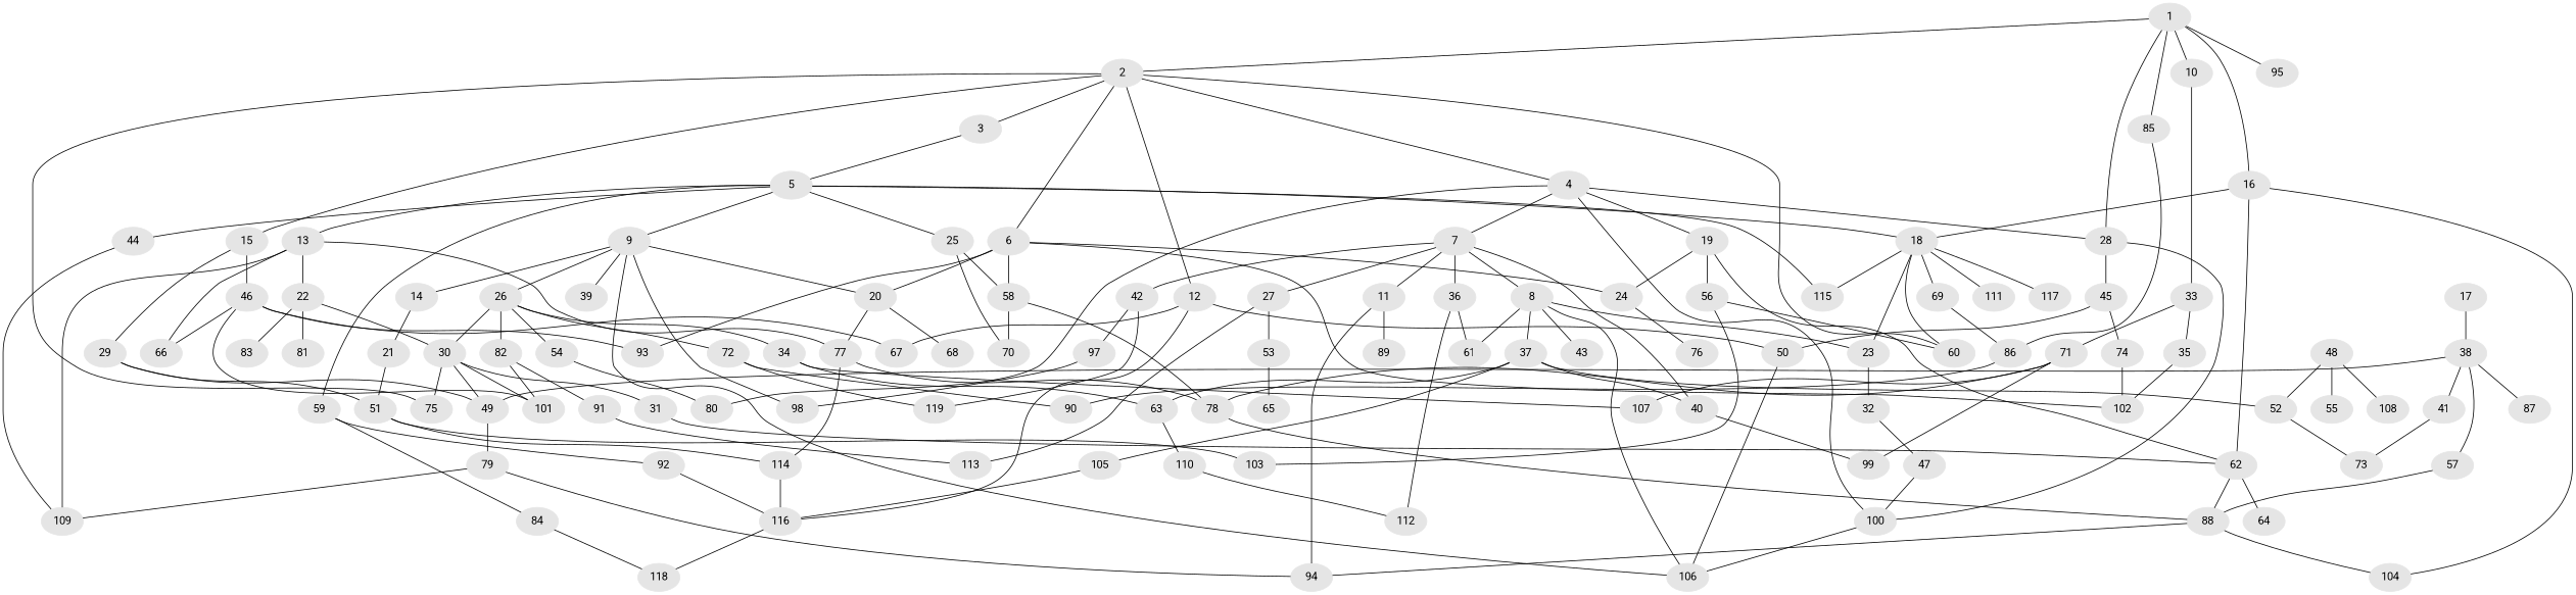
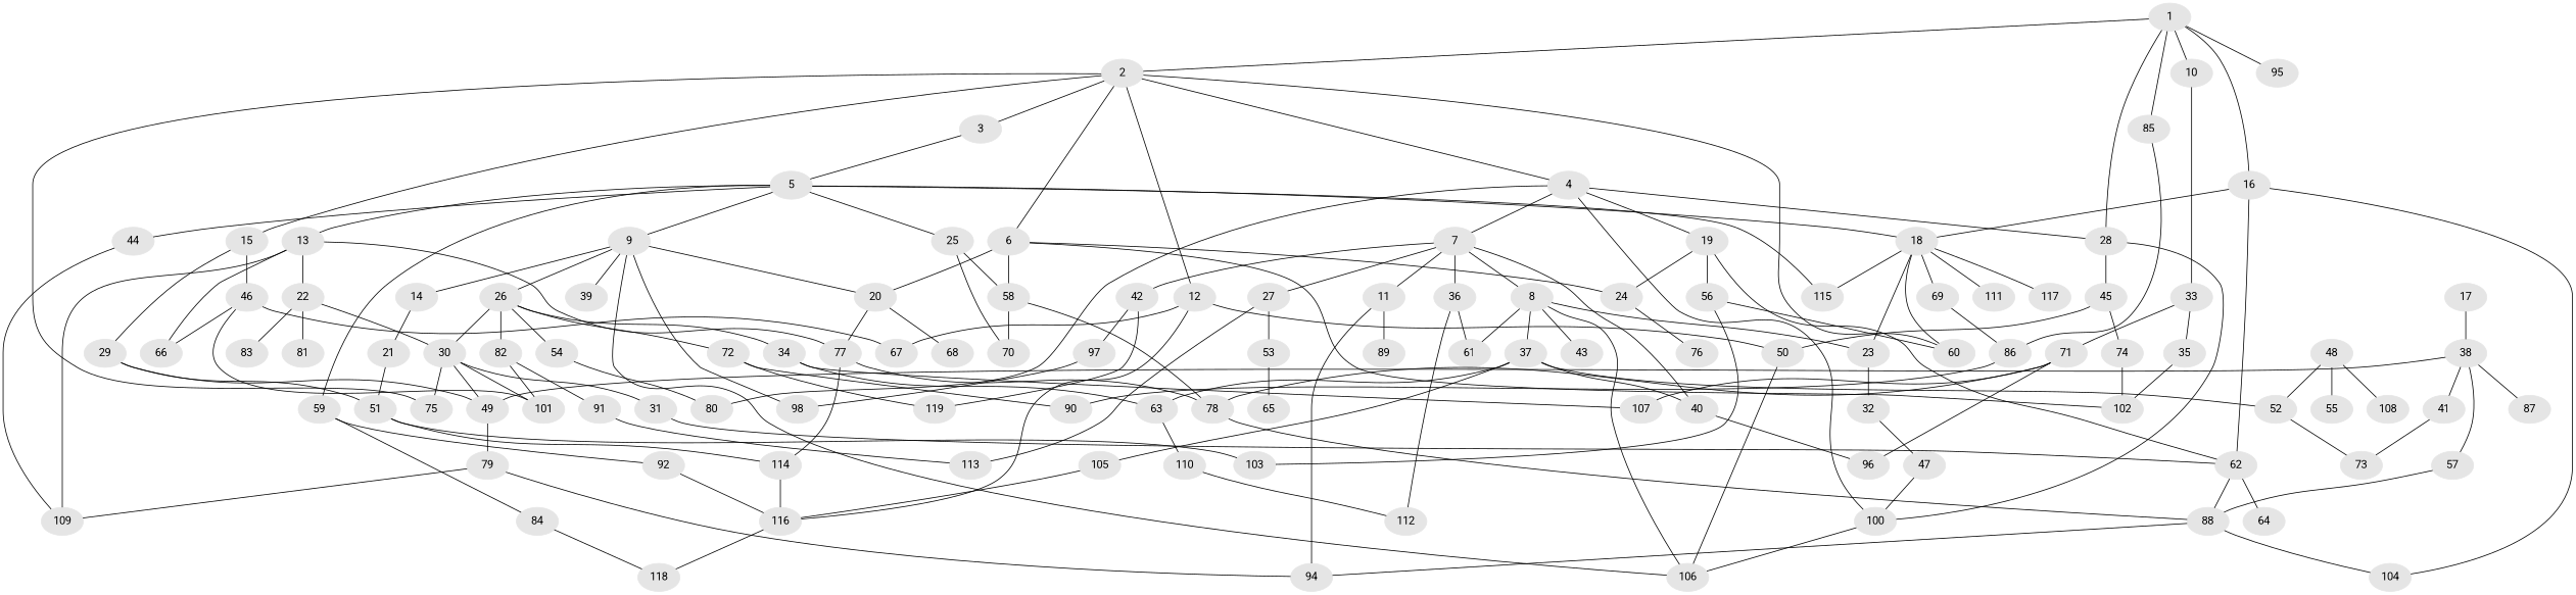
  graph {
    fontname=Roboto
    node [color=gray90 fontname=Roboto style=filled]
    edge [fontname=Roboto]
    1
    2
    10
    16
    28
    85
    95
    3
    4
    6
    12
    15
    60
    75
    33
    18
    62
    104
    100
    45
    86
    5
    7
    19
    80
    20
    24
    58
-   93
    102
    50
    67
    116
    29
    46
    9
    13
    25
    44
    59
    115
    8
    11
    27
    36
    40
    42
    56
    106
    14
    26
    39
    98
    22
    66
    77
    109
    23
    69
    111
    117
    70
    84
    92
    68
    76
    48
    52
    55
    108
    78
    37
    43
    61
    89
    94
    53
    113
    112
-   99
+   99 [label=96]
    97
    119
    32
    63
    105
    21
    30
    34
    54
    72
    82
    35
    71
    17
    38
    118
    81
    83
    114
    51
    49
    101
    88
    64
    41
    57
    87
    103
    31
    47
    107
    90
    91
    65
    74
    79
    110
    73
    1 -- 2
    1 -- 10
    1 -- 16
    1 -- 28
    1 -- 85
    1 -- 95
    2 -- 3
    2 -- 4
    2 -- 6
    2 -- 12
    2 -- 15
    2 -- 60
    2 -- 75
    10 -- 33
    16 -- 18
    16 -- 62
    16 -- 104
    28 -- 100
    28 -- 45
    85 -- 86
    3 -- 5
    4 -- 28
    4 -- 100
    4 -- 7
    4 -- 19
    4 -- 80
    6 -- 20
    6 -- 24
    6 -- 58
-   6 -- 93
    6 -- 102
    12 -- 50
    12 -- 67
    12 -- 116
    15 -- 29
    15 -- 46
    33 -- 35
    33 -- 71
    18 -- 60
    18 -- 115
    18 -- 23
    18 -- 69
    18 -- 111
    18 -- 117
    62 -- 88
    62 -- 64
    100 -- 106
    45 -- 50
    45 -- 74
    86 -- 90
    5 -- 18
    5 -- 9
    5 -- 13
    5 -- 25
    5 -- 44
    5 -- 59
    5 -- 115
    7 -- 8
    7 -- 11
    7 -- 27
    7 -- 36
    7 -- 40
    7 -- 42
    19 -- 62
    19 -- 24
    19 -- 56
    20 -- 77
    20 -- 68
    24 -- 76
    58 -- 70
    58 -- 78
    50 -- 106
    116 -- 118
    29 -- 51
    29 -- 49
-   46 -- 93
    46 -- 67
    46 -- 66
    46 -- 101
    9 -- 20
    9 -- 106
    9 -- 14
    9 -- 26
    9 -- 39
    9 -- 98
    13 -- 22
    13 -- 66
    13 -- 77
    13 -- 109
    25 -- 58
    25 -- 70
    44 -- 109
    59 -- 84
    59 -- 92
    8 -- 106
    8 -- 23
    8 -- 37
    8 -- 43
    8 -- 61
    11 -- 89
    11 -- 94
    27 -- 53
    27 -- 113
    36 -- 61
    36 -- 112
    40 -- 99
    42 -- 97
    42 -- 119
    56 -- 60
    56 -- 103
    14 -- 21
    26 -- 30
    26 -- 34
    26 -- 54
    26 -- 72
    26 -- 82
    22 -- 30
    22 -- 81
    22 -- 83
    77 -- 78
    77 -- 114
    23 -- 32
    69 -- 86
    84 -- 118
    92 -- 116
    48 -- 52
    48 -- 55
    48 -- 108
    52 -- 73
    78 -- 88
    37 -- 40
    37 -- 52
    37 -- 63
    37 -- 105
    53 -- 65
    97 -- 98
    32 -- 47
    63 -- 110
    105 -- 116
    21 -- 51
    30 -- 75
    30 -- 49
    30 -- 101
    30 -- 31
    34 -- 63
    34 -- 107
    54 -- 80
    72 -- 119
    72 -- 90
    82 -- 101
    82 -- 91
    35 -- 102
    71 -- 78
    71 -- 99
    71 -- 107
    17 -- 38
    38 -- 49
    38 -- 41
    38 -- 57
    38 -- 87
    114 -- 116
    51 -- 114
    51 -- 103
    49 -- 79
    88 -- 104
    88 -- 94
    41 -- 73
    57 -- 88
    31 -- 62
    47 -- 100
    91 -- 113
    74 -- 102
    79 -- 109
    79 -- 94
    110 -- 112
  }
